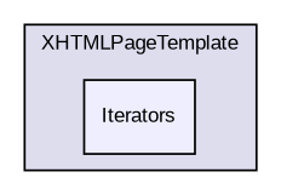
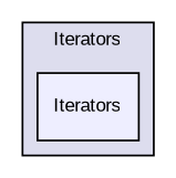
  digraph {
    compound=true
    fontname="Liberation Sans"
    n1 [fillcolor="#eeeeff" fontname="Liberation Sans" fontsize=10 label=Iterators pencolor=black shape=box style=filled]
    subgraph cluster_1 {
      bgcolor="#ddddee"
      fontsize=10
-     label=XHTMLPageTemplate
+     label=Iterators
      pencolor=black
      n1
    }
  }
